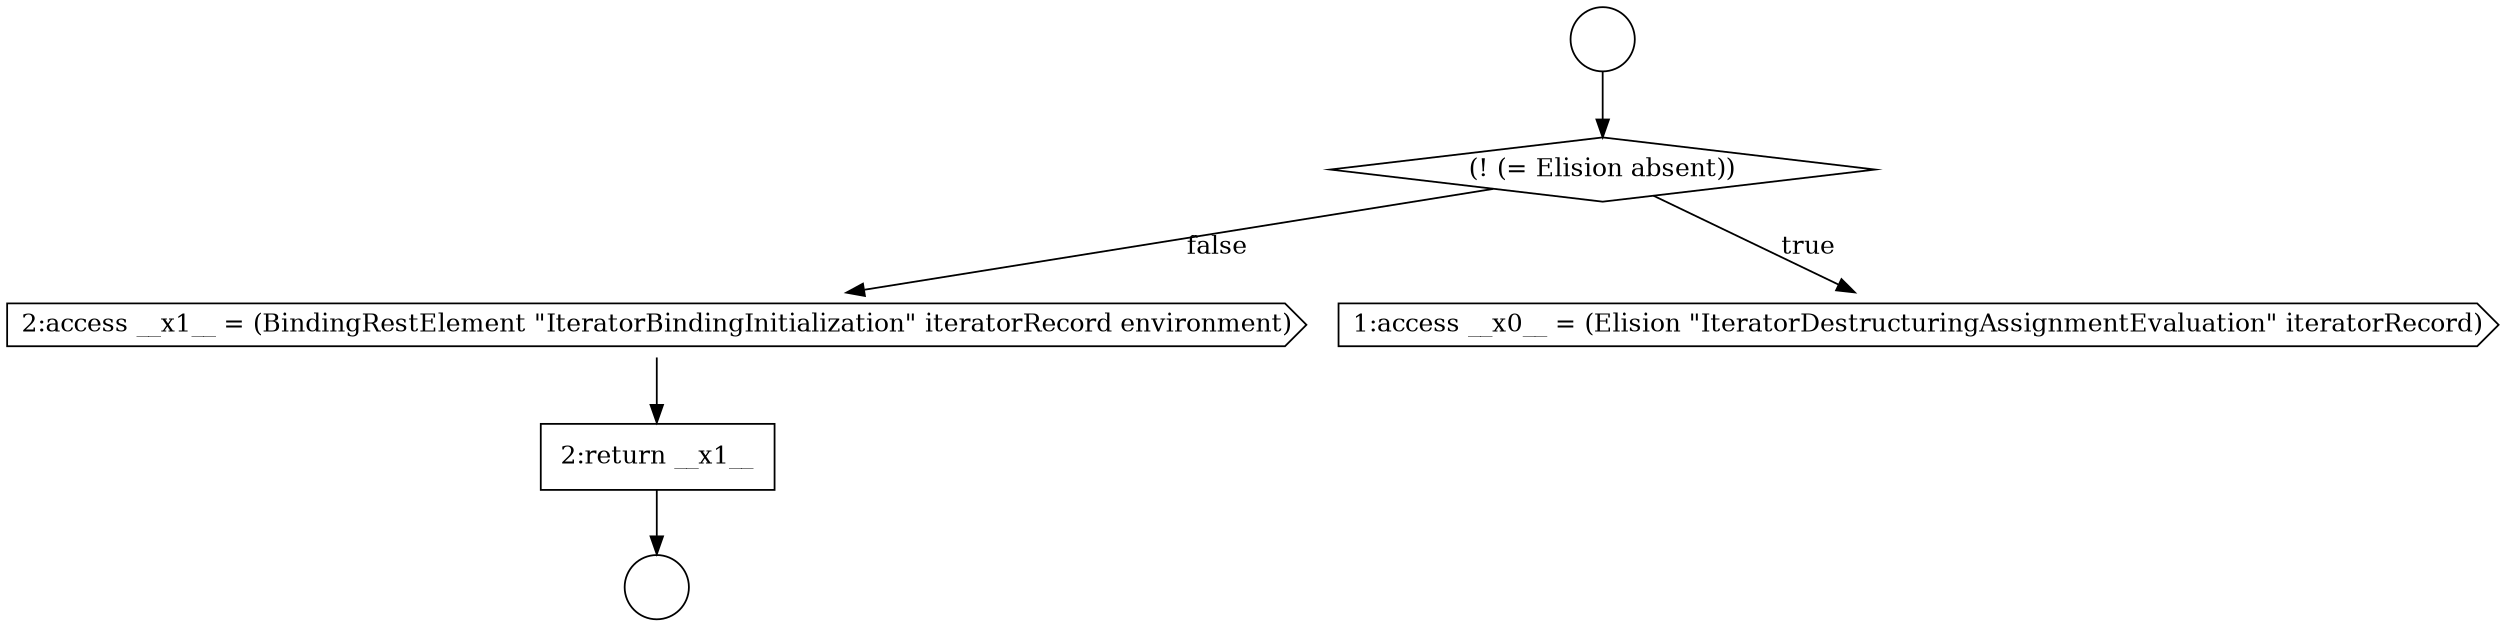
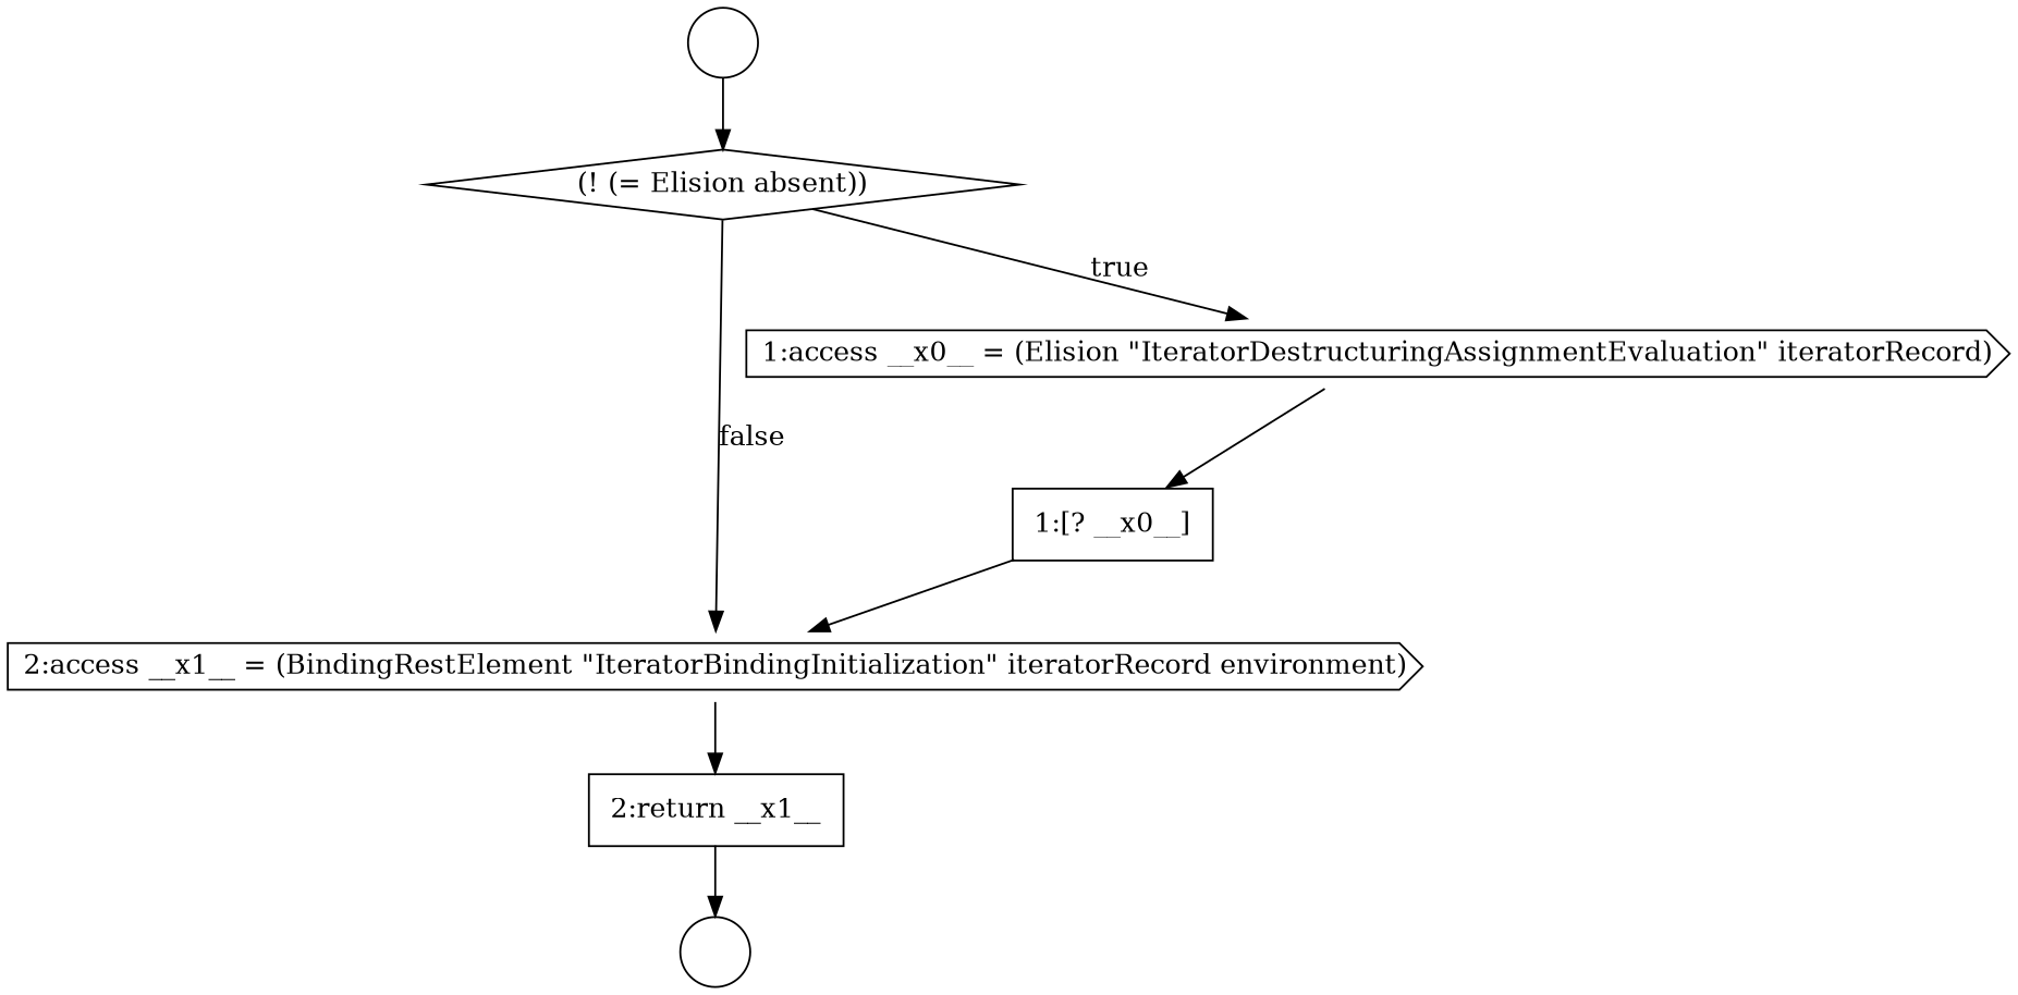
  digraph {
    node [color=black fillcolor=white shape=circle style=filled]
    edge [color=black]
    n1 [label=" "]
    n2 [label=<<font color="black">(! (= Elision absent))</font>> shape=diamond]
+   n3 [label=<<font color="black">     <table border="0" cellborder="1" cellspacing="0" cellpadding="10">       <tr><td align="left">1:[? __x0__]</td></tr>     </table>   </font>> margin=0 shape=none]
    n4 [label=<<font color="black">2:access __x1__ = (BindingRestElement &quot;IteratorBindingInitialization&quot; iteratorRecord environment)</font>> shape=cds]
    n5 [label=<<font color="black">     <table border="0" cellborder="1" cellspacing="0" cellpadding="10">       <tr><td align="left">2:return __x1__</td></tr>     </table>   </font>> margin=0 shape=none]
    n6 [label=" "]
    n7 [label=<<font color="black">1:access __x0__ = (Elision &quot;IteratorDestructuringAssignmentEvaluation&quot; iteratorRecord)</font>> shape=cds]
    n1 -> n2
    n2 -> n4 [label=<<font color="black">false</font>>]
    n2 -> n7 [label=<<font color="black">true</font>>]
+   n3 -> n4
    n4 -> n5
    n5 -> n6
+   n7 -> n3
  }
